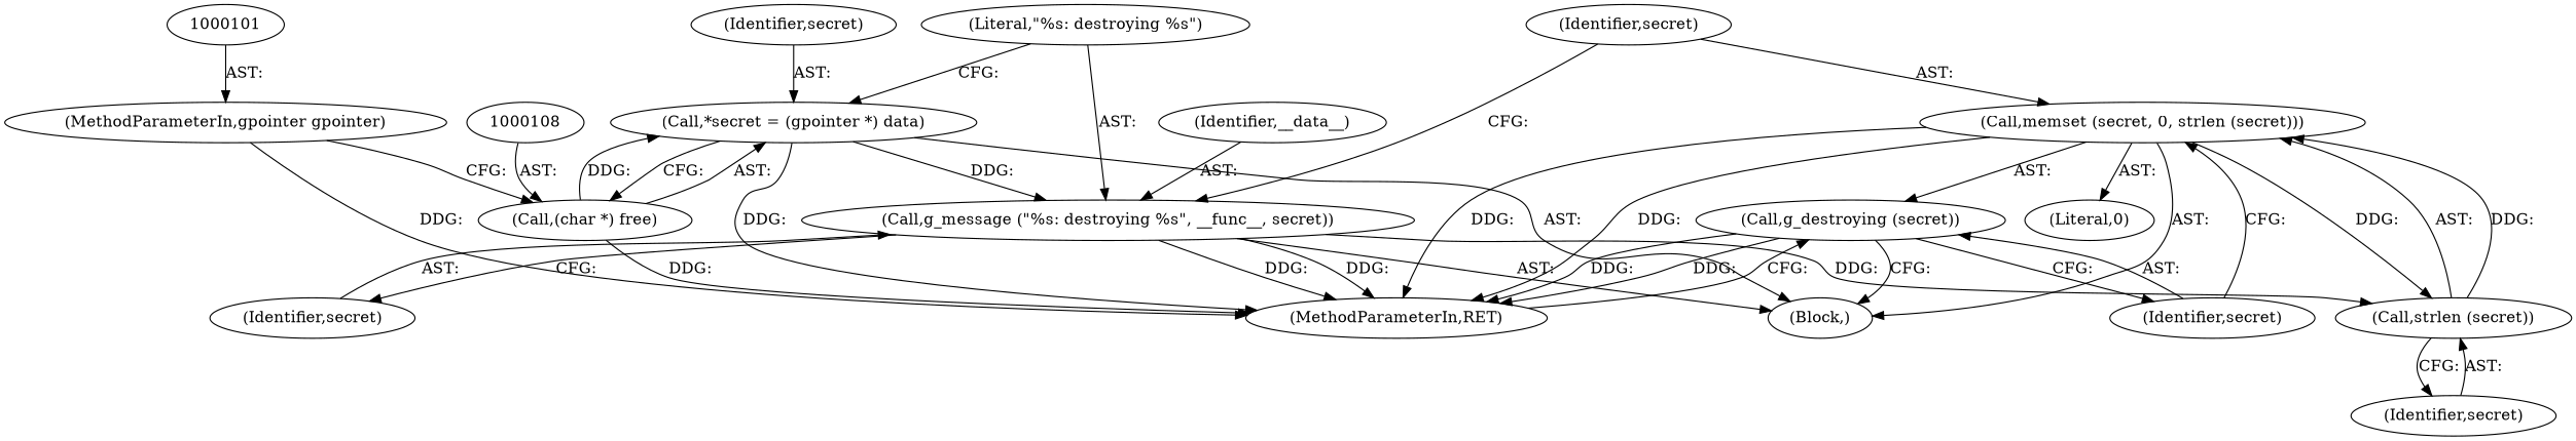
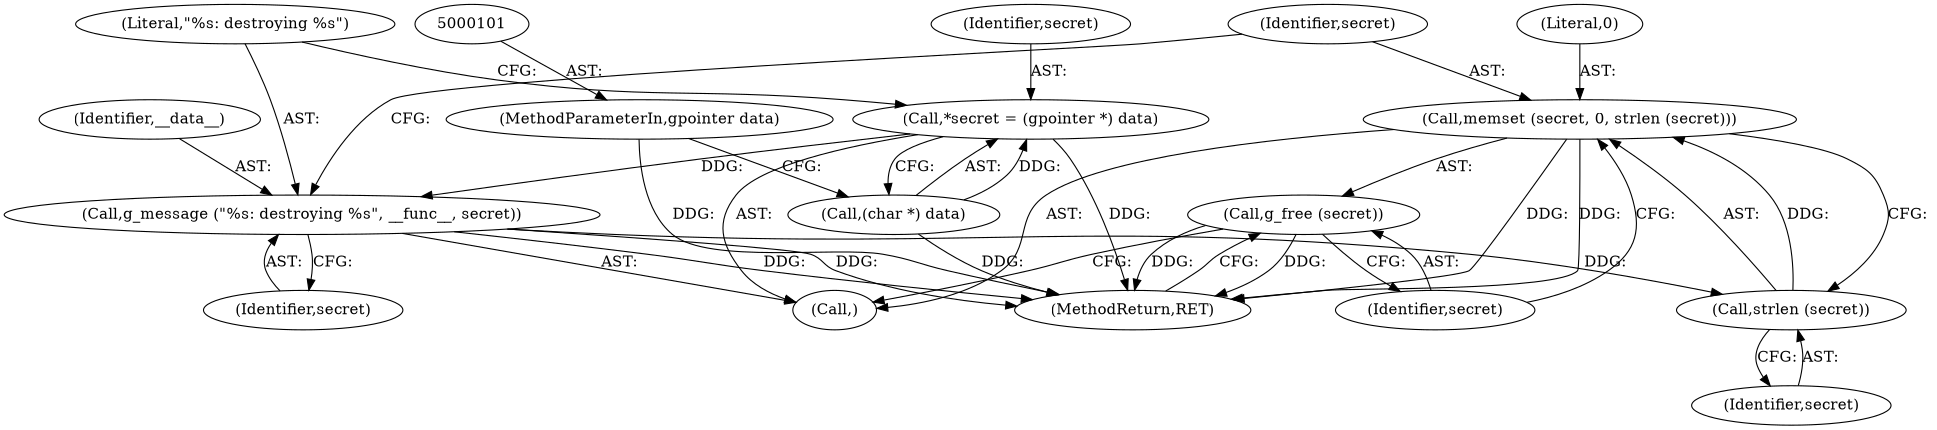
  digraph {
    n1 [label="(Call,memset (secret, 0, strlen (secret)))"]
    n2 [label="(Call,strlen (secret))"]
-   n3 [label="(Call,g_destroying (secret))"]
-   n4 [label="(MethodParameterIn,RET)"]
-   n5 [label="(Block,)"]
+   n3 [label="(Call,g_free (secret))"]
+   n4 [label="(MethodReturn,RET)"]
+   n5 [label="(Call,)"]
    n6 [label="(Identifier,secret)"]
    n7 [label="(Identifier,secret)"]
    n8 [label="(Call,g_message (\"%s: destroying %s\", __func__, secret))"]
    n9 [label="(Identifier,secret)"]
    n10 [label="(Call,*secret = (gpointer *) data)"]
-   n11 [label="(Call,(char *) free)"]
-   n12 [label="(MethodParameterIn,gpointer gpointer)"]
-   1000101
+   n11 [label="(Call,(char *) data)"]
+   n12 [label="(MethodParameterIn,gpointer data)"]
+   1000101 [label=5000101]
    n14 [label="(Identifier,secret)"]
    n15 [label="(Identifier,__data__)"]
    n16 [label="(Literal,0)"]
    n17 [label="(Literal,\"%s: destroying %s\")"]
    n18 [label="(Identifier,secret)"]
-   1000108
-   n1 -> n2 [label="DDG: "]
+   n1 -> n2 [label="CFG: "]
    n1 -> n3 [label="AST: "]
    n1 -> n4 [label="DDG: "]
    n1 -> n4 [label="DDG: "]
    n1 -> n5 [label="AST: "]
    n2 -> n1 [label="AST: "]
    n2 -> n1 [label="DDG: "]
    n2 -> n6 [label="CFG: "]
    n3 -> n4 [label="DDG: "]
    n3 -> n4 [label="DDG: "]
    n3 -> n5 [label="CFG: "]
    n3 -> n7 [label="CFG: "]
    n4 -> n3 [label="CFG: "]
    n6 -> n2 [label="AST: "]
    n7 -> n1 [label="CFG: "]
    n7 -> n3 [label="AST: "]
    n8 -> n2 [label="DDG: "]
    n8 -> n4 [label="DDG: "]
    n8 -> n4 [label="DDG: "]
    n8 -> n5 [label="AST: "]
    n8 -> n9 [label="CFG: "]
    n9 -> n8 [label="AST: "]
    n10 -> n4 [label="DDG: "]
    n10 -> n5 [label="AST: "]
    n10 -> n8 [label="DDG: "]
    n10 -> n11 [label="CFG: "]
    n11 -> n4 [label="DDG: "]
    n11 -> n10 [label="AST: "]
    n11 -> n10 [label="DDG: "]
    n12 -> n4 [label="DDG: "]
    n12 -> n11 [label="CFG: "]
    1000101 -> n12 [label="AST: "]
    n14 -> n10 [label="AST: "]
    n15 -> n8 [label="AST: "]
-   n1 -> n16 [label="AST: "]
+   n16 -> n1 [label="AST: "]
    n17 -> n8 [label="AST: "]
    n17 -> n10 [label="CFG: "]
    n18 -> n1 [label="AST: "]
    n18 -> n8 [label="CFG: "]
-   1000108 -> n11 [label="AST: "]
  }
